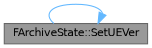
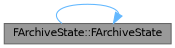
  digraph {
    rankdir=LR
-   n1 [color=gray40 fillcolor=grey60 fontcolor=black fontname=Helvetica fontsize=10 height=0.2 label="FArchiveState::SetUEVer" shape=box style=filled width=0.4]
+   n1 [color=gray40 fillcolor=grey60 fontcolor=black fontname=Helvetica fontsize=10 height=0.2 label="FArchiveState::FArchiveState" shape=box style=filled width=0.4]
    n1 -> n1 [color=steelblue1 fontname=Helvetica fontsize=10 labelfontname=Helvetica labelfontsize=10 style=solid]
  }
